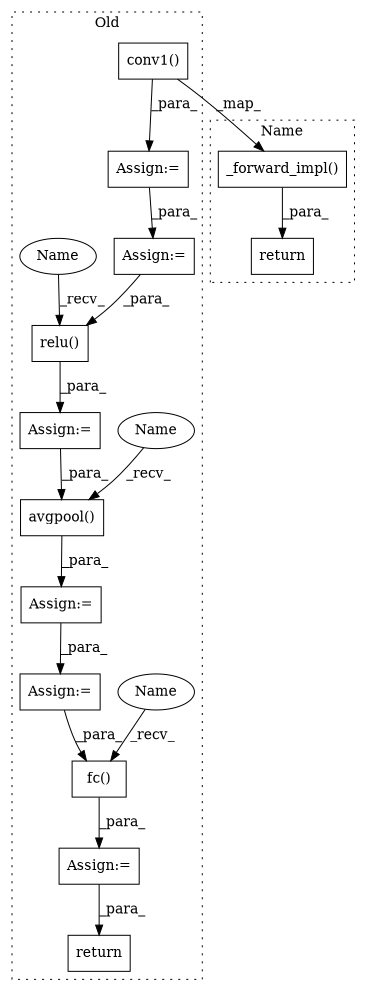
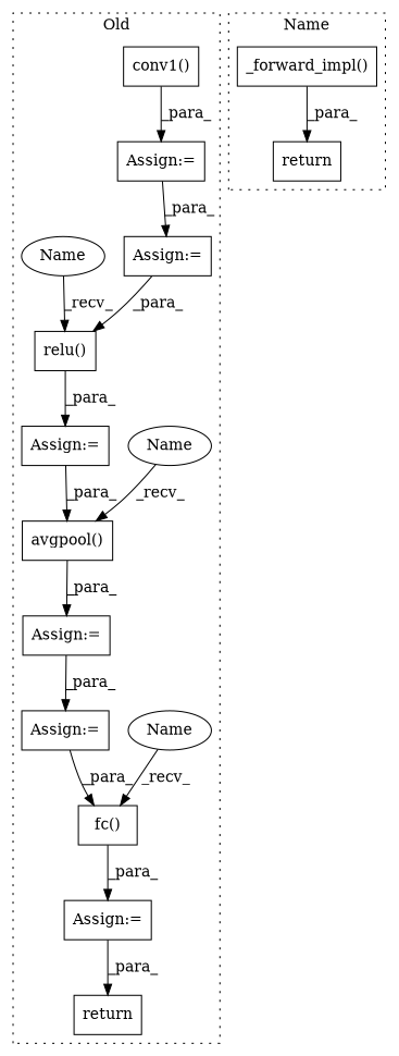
  digraph {
    node [a=68 l=3 shape=box]
    n1 [a=75 l="11,1" label="conv1()" s="5293,5305"]
    n2 [a=75 l="13,1" label="avgpool()" s="5476,5490"]
    n3 [a=75 l="8,1" label="fc()" s="5538,5547"]
    n4 [a=75 l="10,1" label="relu()" s="5450,5461"]
    n5 [label="Assign:=" s=5447]
    n6 [label="Assign:=" s=5357]
    n7 [label="Assign:=" s=5397]
    n8 [label="Assign:=" s=5501]
    n9 [label="Assign:=" s=5535]
    n10 [label="Assign:=" s=5473]
    n11 [a=93 l=7 label=return s=5558]
    n12 [a=87 l=4 label=Name s=5538 shape=ellipse]
    n13 [a=87 l=4 label=Name s=5476 shape=ellipse]
    n14 [a=87 l=4 label=Name s=5450 shape=ellipse]
    n15 [a=75 l="19,1" label="_forward_impl()" s="5797,5817"]
    n16 [a=93 l=7 label=return s=5790]
    subgraph cluster_1 {
      label=Old
      style=dotted
      n1
      n2
      n3
      n4
      n5
      n6
      n7
      n8
      n9
      n10
      n11
      n12
      n13
      n14
    }
    subgraph cluster_2 {
      label=Name
      style=dotted
      n15
      n16
    }
    n1 -> n6 [label=_para_]
-   n1 -> n15 [label=_map_]
    n2 -> n10 [label=_para_]
    n3 -> n9 [label=_para_]
    n4 -> n5 [label=_para_]
    n5 -> n2 [label=_para_]
    n6 -> n7 [label=_para_]
    n7 -> n4 [label=_para_]
    n8 -> n3 [label=_para_]
    n9 -> n11 [label=_para_]
    n10 -> n8 [label=_para_]
    n12 -> n3 [label=_recv_]
    n13 -> n2 [label=_recv_]
    n14 -> n4 [label=_recv_]
    n15 -> n16 [label=_para_]
  }
